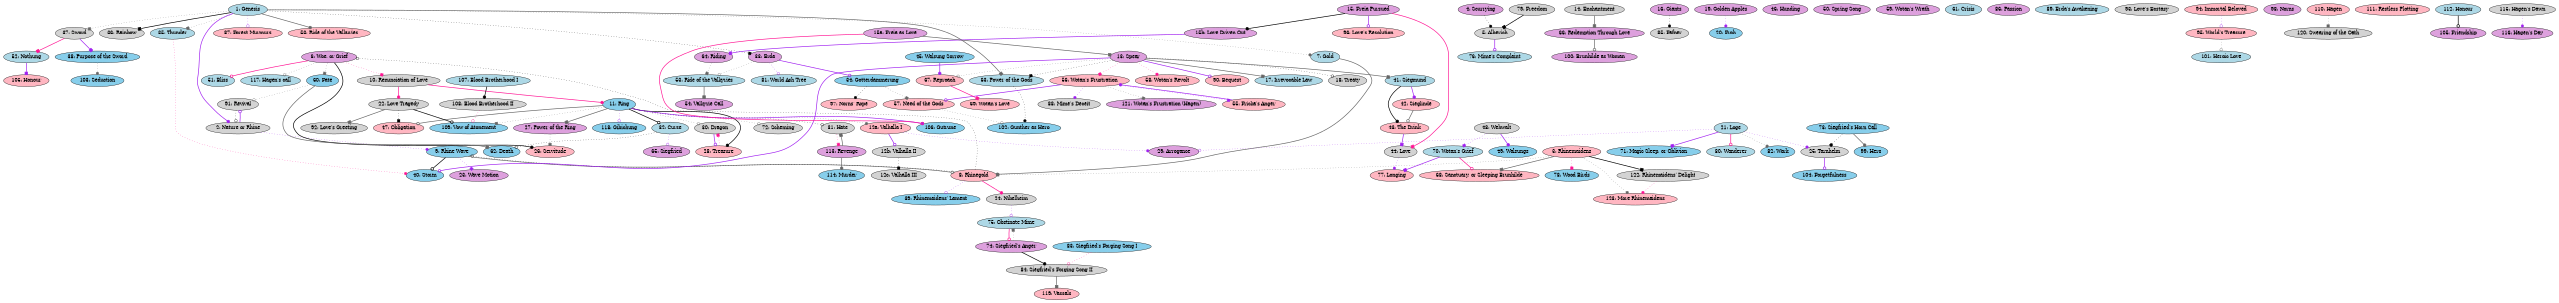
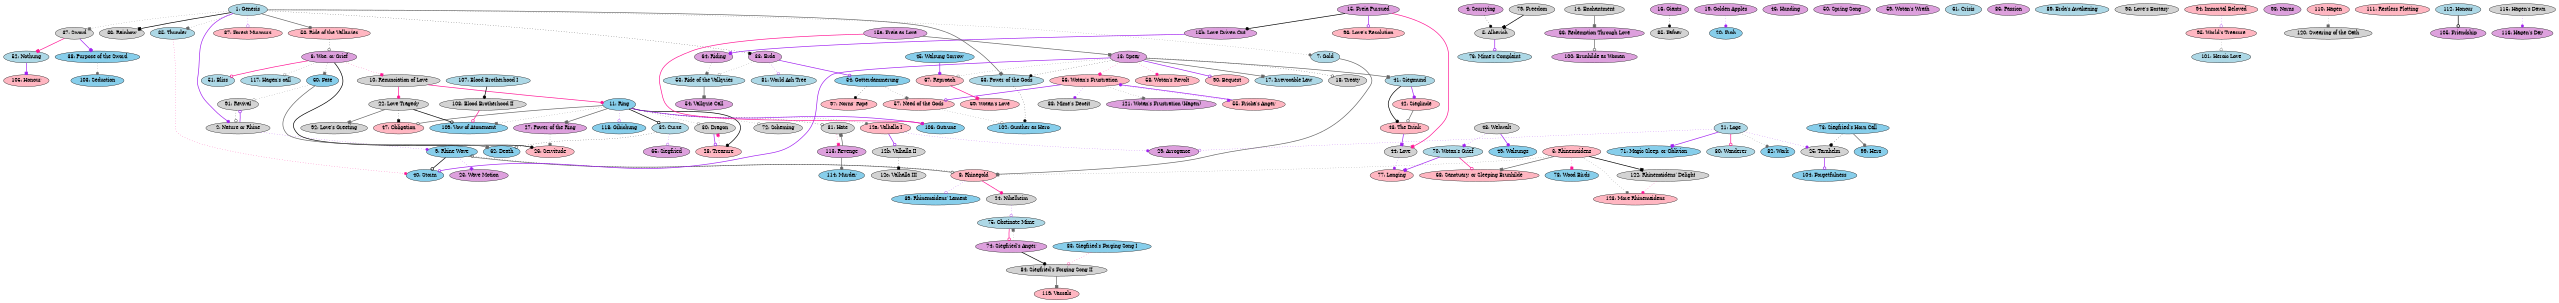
  digraph {
    node [fillcolor=lightpink style=filled]
    edge [arrowhead=box color=gray40 style=bold]
    "1: Genesis" [fillcolor=lightblue]
    "53: Ride of the Valkuries"
    "2: Nature or Rhine" [fillcolor=lightgrey]
    "7: Gold" [fillcolor=lightblue]
    "33: Erda" [fillcolor=plum]
    "35: Thunder" [fillcolor=lightblue]
    "36: Rainbow" [fillcolor=lightgrey]
    "37: Sword" [fillcolor=lightgrey]
    "63: Power of the Gods" [fillcolor=lightblue]
    "87: Forest Murmurs"
    "91: Revival" [fillcolor=lightgrey]
    "9: Rhine Wave" [fillcolor=skyblue]
    "8: Rhinegold"
    "34: Gotterdammerung" [fillcolor=skyblue]
    "53: Ride of the Valkyries" [fillcolor=lightblue]
    "81: World Ash Tree" [fillcolor=lightblue]
    "40: Storm" [fillcolor=skyblue]
    "38: Purpose of the Sword" [fillcolor=skyblue]
    "52: Nothung" [fillcolor=lightblue]
    "102: Gunther as Hero" [fillcolor=skyblue]
    "23: Wave Motion" [fillcolor=plum]
    "6: Woe, or Grief" [fillcolor=plum]
    "24: Nibelheim" [fillcolor=lightgrey]
    "39: Rhinemaidens' Lament" [fillcolor=skyblue]
    "57: Need of the Gods"
    "97: Norns' Rope"
    "54: Valkyrie Call" [fillcolor=plum]
    "103: Seduction" [fillcolor=skyblue]
    "105: Honour"
    "3: Rhinemaidens"
    "122: Rhinemaidens' Delight" [fillcolor=lightgrey]
    "123: More Rhinemaidens"
    "68: Sanctuary, or Sleeping Brunhilde"
    "78: Wood Birds" [fillcolor=skyblue]
    "10: Renunciation of Love" [fillcolor=lightgrey]
    "26: Servitude"
    "51: Bliss" [fillcolor=lightblue]
    "60: Fate" [fillcolor=skyblue]
    "117: Hagen's call" [fillcolor=lightblue]
    "75: Obstinate Mime" [fillcolor=lightblue]
    "4: Scurrying" [fillcolor=plum]
    "5: Alberich" [fillcolor=lightgrey]
    "76: Mime's Complaint" [fillcolor=lightblue]
    "11: Ring" [fillcolor=skyblue]
    "22: Love Tragedy" [fillcolor=lightgrey]
    "62: Death" [fillcolor=skyblue]
    "12a: Valhalla I"
    "27: Power of the Ring" [fillcolor=plum]
    "30: Dragon" [fillcolor=lightgrey]
    "28: Treasure"
    "31: Hate" [fillcolor=lightgrey]
    "32: Curse" [fillcolor=lightblue]
    "47: Obligation"
    "72: Scheming" [fillcolor=lightgrey]
    "106: Gutrune" [fillcolor=skyblue]
    "118: Gibichung" [fillcolor=skyblue]
    "109: Vow of Atonement" [fillcolor=skyblue]
    "92: Love's Greeting" [fillcolor=lightgrey]
    "74: Siegfried's Anger" [fillcolor=plum]
    "12b: Valhalla II" [fillcolor=lightgrey]
    "29: Arrogance" [fillcolor=plum]
    "113: Revenge" [fillcolor=plum]
    "65: Siegfried" [fillcolor=plum]
    "12c: Valhalla III" [fillcolor=lightgrey]
    "114: Murder" [fillcolor=skyblue]
    "13: Spear" [fillcolor=plum]
    "17: Irrevocable Law" [fillcolor=lightblue]
    "18: Treaty" [fillcolor=lightgrey]
    "41: Siegmund" [fillcolor=lightblue]
    "56: Wotan's Frustration"
    "58: Wotan's Revolt"
    "67: Reproach"
    "90: Bequest"
    "42: Sieglinde"
    "43: The Drink"
    "55: Fricka's Anger"
    "88: Mime's Deceit" [fillcolor=lightgrey]
    "121: Wotan's Frustration (Hagen)" [fillcolor=plum]
    "69: Wotan's Love"
    "44: Love" [fillcolor=lightgrey]
    "66: Redemption Through Love" [fillcolor=plum]
    "14: Enchantment" [fillcolor=lightgrey]
    "100: Brunhilde as Woman" [fillcolor=plum]
    "15: Freia Pursued" [fillcolor=plum]
    "15b: Love Driven Out" [fillcolor=plum]
    "96: Love's Resolution"
    "77: Longing"
    "64: Riding" [fillcolor=plum]
    "15a: Freia as Love" [fillcolor=plum]
    "16: Giants" [fillcolor=plum]
    "85: Fafner" [fillcolor=lightgrey]
    "19: Golden Apples" [fillcolor=plum]
    "20: Froh" [fillcolor=skyblue]
    "21: Loge" [fillcolor=lightblue]
    "25: Tarnhelm" [fillcolor=lightgrey]
    "71: Magic Sleep, or Oblivion" [fillcolor=skyblue]
    "80: Wanderer" [fillcolor=lightblue]
    "82: Work" [fillcolor=skyblue]
    "104: Forgetfulness" [fillcolor=skyblue]
    "84: Siegfried's Forging Song II" [fillcolor=lightgrey]
    "45: Walsung Sorrow" [fillcolor=skyblue]
    "46: Hunding" [fillcolor=plum]
    "70: Wotan's Grief" [fillcolor=lightblue]
    "48: Wehwalt" [fillcolor=lightgrey]
    "49: Walsungs" [fillcolor=skyblue]
    "50: Spring Song" [fillcolor=plum]
    "59: Wotan's Wrath" [fillcolor=plum]
    "61: Crisis" [fillcolor=lightblue]
    "73: Siegfried's Horn Call" [fillcolor=skyblue]
    "99: Hero" [fillcolor=skyblue]
    "119: Vassals"
    "79: Freedom" [fillcolor=lightgrey]
    "83: Siegfried's Forging Song I" [fillcolor=skyblue]
    "86: Passion" [fillcolor=plum]
    "89: Erda's Awakening" [fillcolor=lightblue]
    "93: Love's Ecstasy" [fillcolor=lightgrey]
    "94: Immortal Beloved"
    "95: World's Treasure"
    "101: Heroic Love" [fillcolor=lightblue]
    "98: Norns" [fillcolor=plum]
    "107: Blood Brotherhood I" [fillcolor=lightblue]
    "108: Blood Brotherhood II" [fillcolor=lightgrey]
    "110: Hagen"
    "120: Swearing of the Oath" [fillcolor=lightgrey]
    "111: Restless Plotting"
    "112: Honour" [fillcolor=lightblue]
    "105: Friendship" [fillcolor=plum]
    "116: Hagen's Day" [fillcolor=plum]
    "115: Hagen's Dawn" [fillcolor=lightgrey]
    "1: Genesis" -> "53: Ride of the Valkuries" [arrowhead=dot]
    "1: Genesis" -> "2: Nature or Rhine" [arrowhead=dot color=purple]
    "1: Genesis" -> "7: Gold" [arrowhead=dot style=dotted]
    "1: Genesis" -> "33: Erda" [color=black style=dotted]
    "1: Genesis" -> "35: Thunder" [style=dotted]
    "1: Genesis" -> "36: Rainbow" [color=black]
    "1: Genesis" -> "37: Sword" [style=dotted]
    "1: Genesis" -> "63: Power of the Gods"
    "1: Genesis" -> "87: Forest Murmurs" [arrowhead=odot color=purple style=dotted]
    "2: Nature or Rhine" -> "91: Revival" [arrowhead=odot color=purple]
    "2: Nature or Rhine" -> "9: Rhine Wave" [arrowhead=dot color=purple style=dotted]
    "7: Gold" -> "8: Rhinegold" [arrowhead=dot]
    "33: Erda" -> "34: Gotterdammerung" [arrowhead=odot color=purple]
    "33: Erda" -> "53: Ride of the Valkyries" [arrowhead=odot style=dotted]
    "33: Erda" -> "81: World Ash Tree" [arrowhead=odot color=purple style=dotted]
    "35: Thunder" -> "40: Storm" [arrowhead=dot color=deeppink style=dotted]
    "37: Sword" -> "38: Purpose of the Sword" [color=purple]
    "37: Sword" -> "52: Nothung" [color=deeppink]
    "63: Power of the Gods" -> "102: Gunther as Hero" [arrowhead=dot color=black style=dotted]
    "91: Revival" -> "2: Nature or Rhine" [arrowhead=odot color=black style=dotted]
    "9: Rhine Wave" -> "8: Rhinegold" [arrowhead=odot]
    "9: Rhine Wave" -> "40: Storm" [arrowhead=odot color=black]
    "9: Rhine Wave" -> "23: Wave Motion" [color=purple style=dotted]
    "8: Rhinegold" -> "9: Rhine Wave" [arrowhead=odot color=black style=dotted]
-   "8: Rhinegold" -> "6: Woe, or Grief" [arrowhead=odot color=black style=dotted]
+   "53: Ride of the Valkuries" -> "6: Woe, or Grief" [arrowhead=odot color=black style=dotted]
    "8: Rhinegold" -> "24: Nibelheim" [arrowhead=dot color=deeppink]
    "8: Rhinegold" -> "39: Rhinemaidens' Lament" [arrowhead=odot color=purple style=dotted]
    "34: Gotterdammerung" -> "57: Need of the Gods" [style=dotted]
    "34: Gotterdammerung" -> "97: Norns' Rope" [arrowhead=dot color=black style=dotted]
    "53: Ride of the Valkyries" -> "54: Valkyrie Call"
    "38: Purpose of the Sword" -> "103: Seduction" [arrowhead=dot style=dotted]
    "52: Nothung" -> "105: Honour" [color=purple]
    "6: Woe, or Grief" -> "10: Renunciation of Love" [color=deeppink style=dotted]
    "6: Woe, or Grief" -> "26: Servitude" [arrowhead=dot color=black]
    "6: Woe, or Grief" -> "51: Bliss" [arrowhead=odot color=deeppink]
    "6: Woe, or Grief" -> "60: Fate" [style=dotted]
    "6: Woe, or Grief" -> "117: Hagen's call" [arrowhead=odot style=dotted]
    "24: Nibelheim" -> "75: Obstinate Mime" [arrowhead=odot color=purple style=dotted]
    "57: Need of the Gods" -> "102: Gunther as Hero" [arrowhead=odot style=dotted]
    "3: Rhinemaidens" -> "8: Rhinegold" [style=dotted]
    "3: Rhinemaidens" -> "122: Rhinemaidens' Delight" [color=black]
    "3: Rhinemaidens" -> "123: More Rhinemaidens" [arrowhead=dot style=dotted]
    "3: Rhinemaidens" -> "68: Sanctuary, or Sleeping Brunhilde"
    "3: Rhinemaidens" -> "78: Wood Birds" [color=deeppink style=dotted]
    "122: Rhinemaidens' Delight" -> "123: More Rhinemaidens" [arrowhead=dot color=deeppink style=dotted]
    "10: Renunciation of Love" -> "11: Ring" [arrowhead=dot color=deeppink]
    "10: Renunciation of Love" -> "22: Love Tragedy" [arrowhead=dot color=deeppink]
    "60: Fate" -> "91: Revival" [arrowhead=odot style=dotted]
    "60: Fate" -> "62: Death"
    "75: Obstinate Mime" -> "74: Siegfried's Anger" [arrowhead=odot color=deeppink]
    "4: Scurrying" -> "5: Alberich" [arrowhead=dot color=black style=dotted]
    "5: Alberich" -> "76: Mime's Complaint" [arrowhead=odot color=purple]
    "11: Ring" -> "12a: Valhalla I" [arrowhead=dot style=dotted]
    "11: Ring" -> "27: Power of the Ring"
    "11: Ring" -> "30: Dragon" [arrowhead=odot style=dotted]
    "11: Ring" -> "28: Treasure" [arrowhead=dot color=black]
    "11: Ring" -> "31: Hate" [arrowhead=odot color=black style=dotted]
    "11: Ring" -> "32: Curse" [arrowhead=odot color=black]
    "11: Ring" -> "47: Obligation" [arrowhead=odot]
    "11: Ring" -> "72: Scheming" [arrowhead=odot style=dotted]
    "11: Ring" -> "106: Gutrune" [arrowhead=dot color=purple]
    "11: Ring" -> "118: Gibichung" [arrowhead=odot color=purple style=dotted]
    "11: Ring" -> "109: Vow of Atonement" [style=dotted]
    "22: Love Tragedy" -> "47: Obligation" [color=black style=dotted]
    "22: Love Tragedy" -> "109: Vow of Atonement" [arrowhead=odot color=black]
    "22: Love Tragedy" -> "92: Love's Greeting"
    "12a: Valhalla I" -> "12b: Valhalla II" [arrowhead=odot color=purple]
    "12a: Valhalla I" -> "29: Arrogance" [arrowhead=dot color=purple style=dotted]
    "27: Power of the Ring" -> "26: Servitude" [style=dotted]
    "30: Dragon" -> "28: Treasure" [arrowhead=odot color=purple]
    "28: Treasure" -> "30: Dragon" [color=deeppink style=dotted]
    "31: Hate" -> "113: Revenge" [color=deeppink style=dotted]
    "32: Curse" -> "62: Death" [arrowhead=odot color=black style=dotted]
    "32: Curse" -> "65: Siegfried" [arrowhead=odot color=purple style=dotted]
    "74: Siegfried's Anger" -> "75: Obstinate Mime" [style=dotted]
    "74: Siegfried's Anger" -> "84: Siegfried's Forging Song II" [arrowhead=dot color=black]
    "12b: Valhalla II" -> "12c: Valhalla III" [color=black style=dotted]
    "113: Revenge" -> "31: Hate"
    "113: Revenge" -> "114: Murder" [arrowhead=dot]
-   "13: Spear" -> "63: Power of the Gods" [color=black style=dotted]
+   "13: Spear" -> "63: Power of the Gods" [arrowhead=dot color=black style=dotted]
    "13: Spear" -> "40: Storm" [arrowhead=odot color=purple]
    "13: Spear" -> "17: Irrevocable Law"
    "13: Spear" -> "18: Treaty" [arrowhead=odot color=black style=dotted]
    "13: Spear" -> "41: Siegmund"
    "13: Spear" -> "56: Wotan's Frustration" [color=deeppink style=dotted]
    "13: Spear" -> "58: Wotan's Revolt" [arrowhead=dot color=deeppink style=dotted]
    "13: Spear" -> "67: Reproach" [arrowhead=odot style=dotted]
    "13: Spear" -> "90: Bequest" [arrowhead=odot color=purple]
    "41: Siegmund" -> "42: Sieglinde" [arrowhead=dot color=purple]
    "41: Siegmund" -> "43: The Drink" [arrowhead=dot color=black]
    "56: Wotan's Frustration" -> "57: Need of the Gods" [arrowhead=odot color=purple]
    "56: Wotan's Frustration" -> "55: Fricka's Anger" [color=purple style=dotted]
    "56: Wotan's Frustration" -> "88: Mime's Deceit" [arrowhead=dot color=purple style=dotted]
    "56: Wotan's Frustration" -> "121: Wotan's Frustration (Hagen)" [style=dotted]
    "67: Reproach" -> "69: Wotan's Love" [color=deeppink]
    "42: Sieglinde" -> "43: The Drink" [arrowhead=odot]
    "43: The Drink" -> "44: Love" [color=purple]
    "55: Fricka's Anger" -> "56: Wotan's Frustration" [arrowhead=dot color=purple]
    "44: Love" -> "77: Longing" [arrowhead=dot color=purple style=dotted]
    "66: Redemption Through Love" -> "100: Brunhilde as Woman" [arrowhead=odot]
    "14: Enchantment" -> "66: Redemption Through Love"
    "15: Freia Pursued" -> "44: Love" [color=deeppink]
    "15: Freia Pursued" -> "15b: Love Driven Out" [arrowhead=dot color=black]
    "15: Freia Pursued" -> "96: Love's Resolution" [arrowhead=odot color=purple]
    "15b: Love Driven Out" -> "64: Riding" [color=purple]
    "64: Riding" -> "53: Ride of the Valkyries" [style=dotted]
    "15a: Freia as Love" -> "106: Gutrune" [arrowhead=odot color=deeppink]
    "15a: Freia as Love" -> "13: Spear"
    "16: Giants" -> "85: Fafner" [arrowhead=dot color=black style=dotted]
    "19: Golden Apples" -> "20: Froh" [arrowhead=dot color=purple style=dotted]
    "21: Loge" -> "29: Arrogance" [arrowhead=odot color=purple style=dotted]
    "21: Loge" -> "25: Tarnhelm" [arrowhead=dot color=purple style=dotted]
    "21: Loge" -> "71: Magic Sleep, or Oblivion" [color=purple]
    "21: Loge" -> "80: Wanderer" [arrowhead=odot color=deeppink]
    "21: Loge" -> "82: Work" [arrowhead=dot style=dotted]
    "25: Tarnhelm" -> "104: Forgetfulness" [arrowhead=odot color=purple]
    "84: Siegfried's Forging Song II" -> "119: Vassals"
    "45: Walsung Sorrow" -> "67: Reproach" [arrowhead=dot color=purple]
    "70: Wotan's Grief" -> "68: Sanctuary, or Sleeping Brunhilde" [arrowhead=odot color=deeppink]
    "70: Wotan's Grief" -> "77: Longing" [color=purple]
    "48: Wehwalt" -> "70: Wotan's Grief" [color=purple style=dotted]
    "48: Wehwalt" -> "49: Walsungs" [arrowhead=dot color=purple]
    "73: Siegfried's Horn Call" -> "25: Tarnhelm" [color=black style=dotted]
    "73: Siegfried's Horn Call" -> "99: Hero" [arrowhead=dot]
    "79: Freedom" -> "5: Alberich" [color=black]
    "83: Siegfried's Forging Song I" -> "84: Siegfried's Forging Song II" [arrowhead=odot color=deeppink style=dotted]
    "94: Immortal Beloved" -> "95: World's Treasure" [arrowhead=odot color=purple style=dotted]
    "95: World's Treasure" -> "101: Heroic Love" [arrowhead=odot style=dotted]
    "107: Blood Brotherhood I" -> "108: Blood Brotherhood II" [arrowhead=dot color=black]
-   "108: Blood Brotherhood II" -> "109: Vow of Atonement" [arrowhead=odot color=deeppink style=dotted]
+   "108: Blood Brotherhood II" -> "109: Vow of Atonement" [arrowhead=odot color=deeppink]
    "110: Hagen" -> "120: Swearing of the Oath" [style=dotted]
    "112: Honour" -> "105: Friendship" [arrowhead=odot color=black]
    "115: Hagen's Dawn" -> "116: Hagen's Day" [arrowhead=dot color=purple style=dotted]
  }
